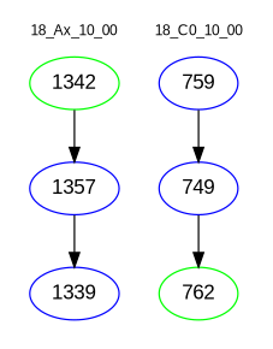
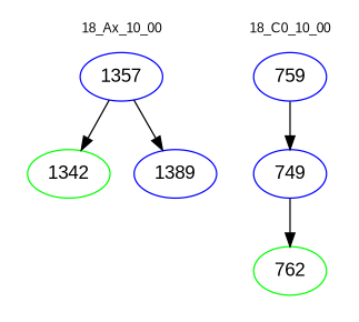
  digraph {
    fontname="Liberation Sans"
    node [color=blue fontname="Liberation Sans"]
    edge [color=black fontname="Liberation Sans"]
    n1 [label=1357]
    n2 [color=green label=1342]
-   n3 [label=1339]
+   n3 [label=1389]
    n4 [label=759]
    n5 [label=749]
    n6 [color=green label=762]
    subgraph cluster_1 {
      color=white
      fontsize=10
      label="18_Ax_10_00"
      n1
      n2
      n3
    }
    subgraph cluster_2 {
      color=white
      fontsize=10
      label="18_C0_10_00"
      n4
      n5
      n6
    }
-   n2 -> n1
+   n1 -> n2
    n1 -> n3
    n4 -> n5
    n5 -> n6
  }
